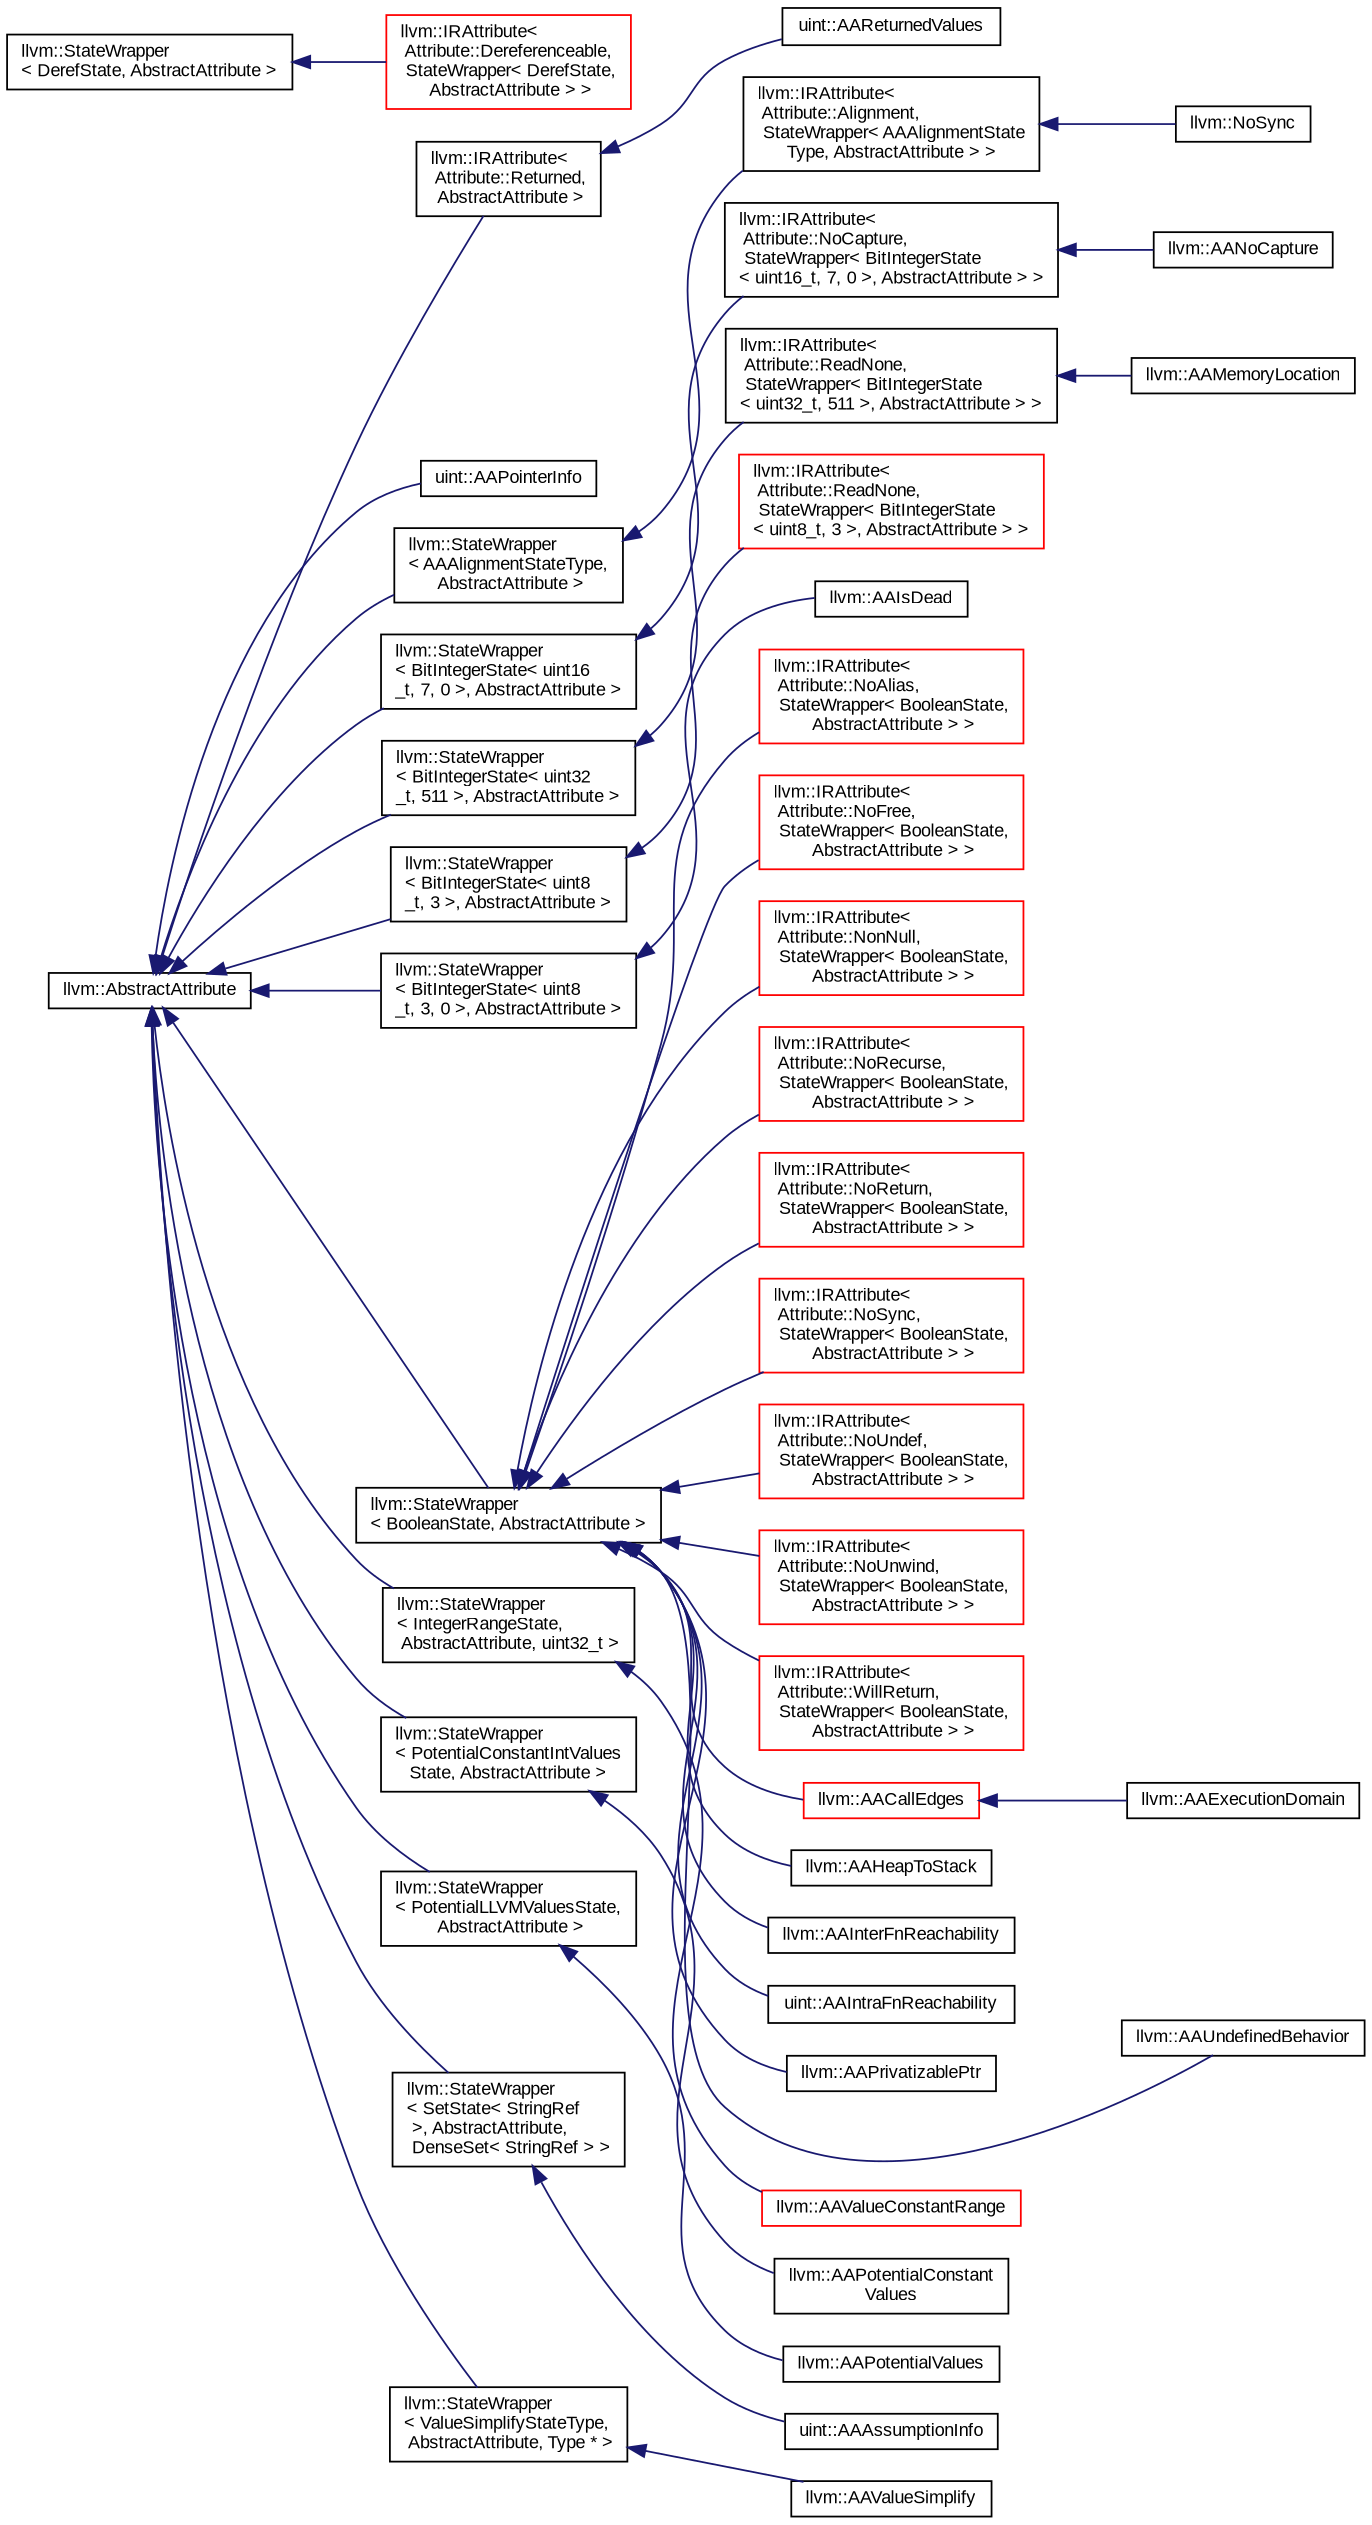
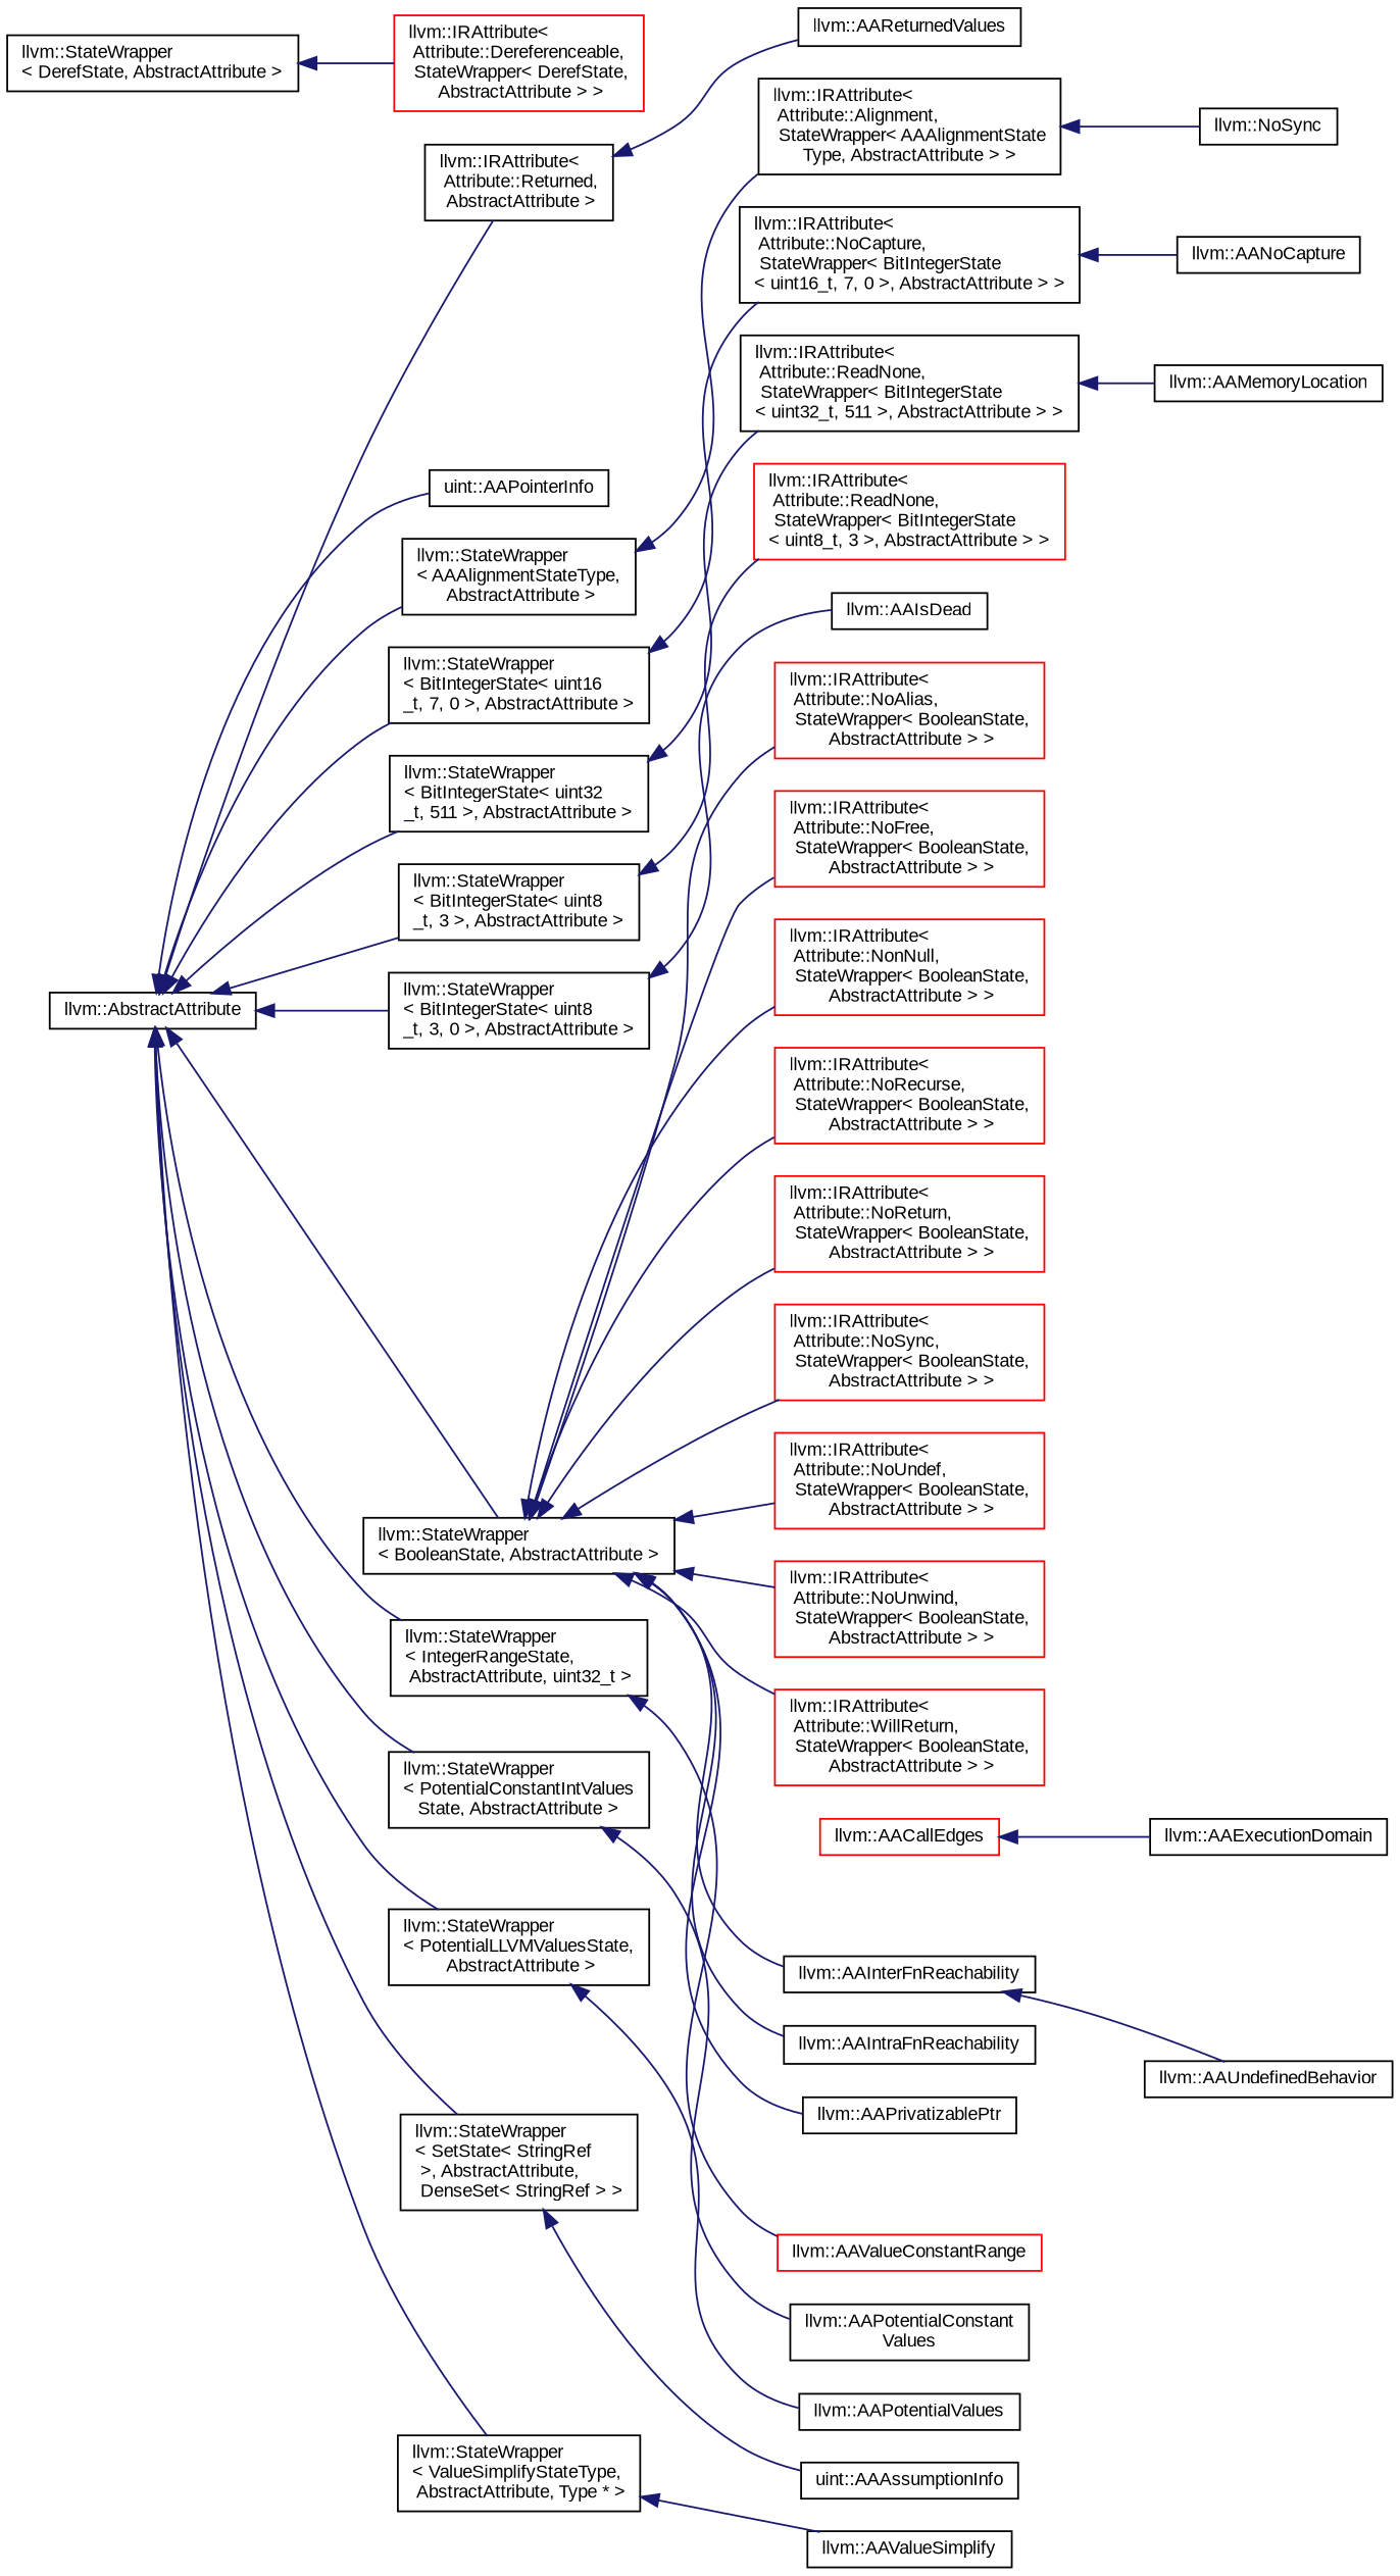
  digraph {
    fontname="Liberation Sans"
    rankdir=LR
    node [color=black fontname="Liberation Sans" fontsize=10 shape=record]
    edge [color=midnightblue dir=back fontname="Liberation Sans" fontsize=10 labelfontname=Helvetica labelfontsize=10 style=solid]
    n1 [height=0.2 label="llvm::AbstractAttribute" width=0.4]
    n2 [height=0.2 label="llvm::IRAttribute\<\l Attribute::Returned,\l AbstractAttribute \>" width=0.4]
    n3 [height=0.2 label="uint::AAPointerInfo" width=0.4]
    n4 [height=0.2 label="llvm::StateWrapper\l\< AAAlignmentStateType,\l AbstractAttribute \>" width=0.4]
    n5 [height=0.2 label="llvm::StateWrapper\l\< BitIntegerState\< uint16\l_t, 7, 0 \>, AbstractAttribute \>" width=0.4]
    n6 [height=0.2 label="llvm::StateWrapper\l\< BitIntegerState\< uint32\l_t, 511 \>, AbstractAttribute \>" width=0.4]
    n7 [height=0.2 label="llvm::StateWrapper\l\< BitIntegerState\< uint8\l_t, 3 \>, AbstractAttribute \>" width=0.4]
    n8 [height=0.2 label="llvm::StateWrapper\l\< BitIntegerState\< uint8\l_t, 3, 0 \>, AbstractAttribute \>" width=0.4]
    n9 [height=0.2 label="llvm::StateWrapper\l\< BooleanState, AbstractAttribute \>" width=0.4]
    n10 [height=0.2 label="llvm::StateWrapper\l\< IntegerRangeState,\l AbstractAttribute, uint32_t \>" width=0.4]
    n11 [height=0.2 label="llvm::StateWrapper\l\< PotentialConstantIntValues\lState, AbstractAttribute \>" width=0.4]
    n12 [height=0.2 label="llvm::StateWrapper\l\< PotentialLLVMValuesState,\l AbstractAttribute \>" width=0.4]
    n13 [height=0.2 label="llvm::StateWrapper\l\< SetState\< StringRef\l \>, AbstractAttribute,\l DenseSet\< StringRef \> \>" width=0.4]
    n14 [height=0.2 label="llvm::StateWrapper\l\< ValueSimplifyStateType,\l AbstractAttribute, Type * \>" width=0.4]
-   n15 [height=0.2 label="uint::AAReturnedValues" width=0.4]
+   n15 [height=0.2 label="llvm::AAReturnedValues" width=0.4]
    n16 [height=0.2 label="llvm::IRAttribute\<\l Attribute::Alignment,\l StateWrapper\< AAAlignmentState\lType, AbstractAttribute \> \>" width=0.4]
    n17 [height=0.2 label="llvm::IRAttribute\<\l Attribute::NoCapture,\l StateWrapper\< BitIntegerState\l\< uint16_t, 7, 0 \>, AbstractAttribute \> \>" width=0.4]
    n18 [height=0.2 label="llvm::IRAttribute\<\l Attribute::ReadNone,\l StateWrapper\< BitIntegerState\l\< uint32_t, 511 \>, AbstractAttribute \> \>" width=0.4]
    n19 [color=red height=0.2 label="llvm::IRAttribute\<\l Attribute::ReadNone,\l StateWrapper\< BitIntegerState\l\< uint8_t, 3 \>, AbstractAttribute \> \>" width=0.4]
    n20 [height=0.2 label="llvm::AAIsDead" width=0.4]
    n21 [color=red height=0.2 label="llvm::IRAttribute\<\l Attribute::NoAlias,\l StateWrapper\< BooleanState,\l AbstractAttribute \> \>" width=0.4]
    n22 [color=red height=0.2 label="llvm::IRAttribute\<\l Attribute::NoFree,\l StateWrapper\< BooleanState,\l AbstractAttribute \> \>" width=0.4]
    n23 [color=red height=0.2 label="llvm::IRAttribute\<\l Attribute::NonNull,\l StateWrapper\< BooleanState,\l AbstractAttribute \> \>" width=0.4]
    n24 [color=red height=0.2 label="llvm::IRAttribute\<\l Attribute::NoRecurse,\l StateWrapper\< BooleanState,\l AbstractAttribute \> \>" width=0.4]
    n25 [color=red height=0.2 label="llvm::IRAttribute\<\l Attribute::NoReturn,\l StateWrapper\< BooleanState,\l AbstractAttribute \> \>" width=0.4]
    n26 [color=red height=0.2 label="llvm::IRAttribute\<\l Attribute::NoSync,\l StateWrapper\< BooleanState,\l AbstractAttribute \> \>" width=0.4]
    n27 [color=red height=0.2 label="llvm::IRAttribute\<\l Attribute::NoUndef,\l StateWrapper\< BooleanState,\l AbstractAttribute \> \>" width=0.4]
    n28 [color=red height=0.2 label="llvm::IRAttribute\<\l Attribute::NoUnwind,\l StateWrapper\< BooleanState,\l AbstractAttribute \> \>" width=0.4]
    n29 [color=red height=0.2 label="llvm::IRAttribute\<\l Attribute::WillReturn,\l StateWrapper\< BooleanState,\l AbstractAttribute \> \>" width=0.4]
    n30 [color=red height=0.2 label="llvm::AACallEdges" width=0.4]
-   n31 [height=0.2 label="llvm::AAHeapToStack" width=0.4]
    n32 [height=0.2 label="llvm::AAInterFnReachability" width=0.4]
-   n33 [height=0.2 label="uint::AAIntraFnReachability" width=0.4]
+   n33 [height=0.2 label="llvm::AAIntraFnReachability" width=0.4]
    n34 [height=0.2 label="llvm::AAPrivatizablePtr" width=0.4]
    n35 [height=0.2 label="llvm::AAUndefinedBehavior" width=0.4]
    n36 [height=0.2 label="llvm::StateWrapper\l\< DerefState, AbstractAttribute \>" width=0.4]
    n37 [color=red height=0.2 label="llvm::IRAttribute\<\l Attribute::Dereferenceable,\l StateWrapper\< DerefState,\l AbstractAttribute \> \>" width=0.4]
    n38 [color=red height=0.2 label="llvm::AAValueConstantRange" width=0.4]
    n39 [height=0.2 label="llvm::AAPotentialConstant\lValues" width=0.4]
    n40 [height=0.2 label="llvm::AAPotentialValues" width=0.4]
    n41 [height=0.2 label="uint::AAAssumptionInfo" width=0.4]
    n42 [height=0.2 label="llvm::AAValueSimplify" width=0.4]
    n43 [height=0.2 label="llvm::NoSync" width=0.4]
    n44 [height=0.2 label="llvm::AANoCapture" width=0.4]
    n45 [height=0.2 label="llvm::AAMemoryLocation" width=0.4]
    n46 [height=0.2 label="llvm::AAExecutionDomain" width=0.4]
    n1 -> n2
    n1 -> n3
    n1 -> n4
    n1 -> n5
    n1 -> n6
    n1 -> n7
    n1 -> n8
    n1 -> n9
    n1 -> n10
    n1 -> n11
    n1 -> n12
    n1 -> n13
    n1 -> n14
    n2 -> n15
    n4 -> n16
    n5 -> n17
    n6 -> n18
    n7 -> n19
    n8 -> n20
    n9 -> n21
    n9 -> n22
    n9 -> n23
    n9 -> n24
    n9 -> n25
    n9 -> n26
    n9 -> n27
    n9 -> n28
    n9 -> n29
-   n9 -> n30
-   n9 -> n31
    n9 -> n32
    n9 -> n33
    n9 -> n34
-   n9 -> n35
+   n32 -> n35
    n10 -> n38
    n11 -> n39
    n12 -> n40
    n13 -> n41
    n14 -> n42
    n16 -> n43
    n17 -> n44
    n18 -> n45
    n30 -> n46
    n36 -> n37
  }
